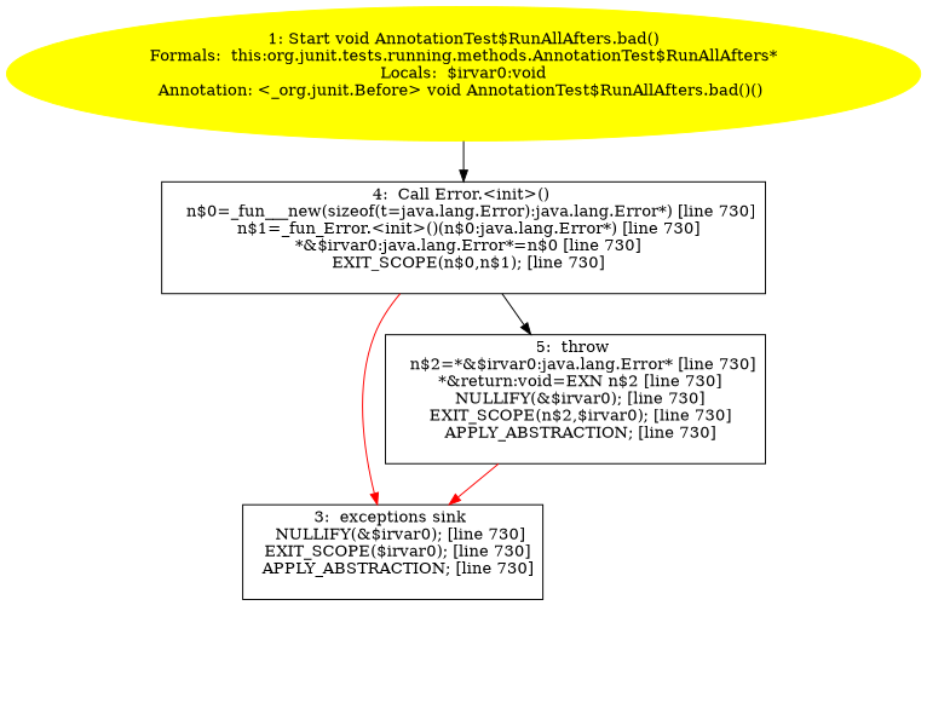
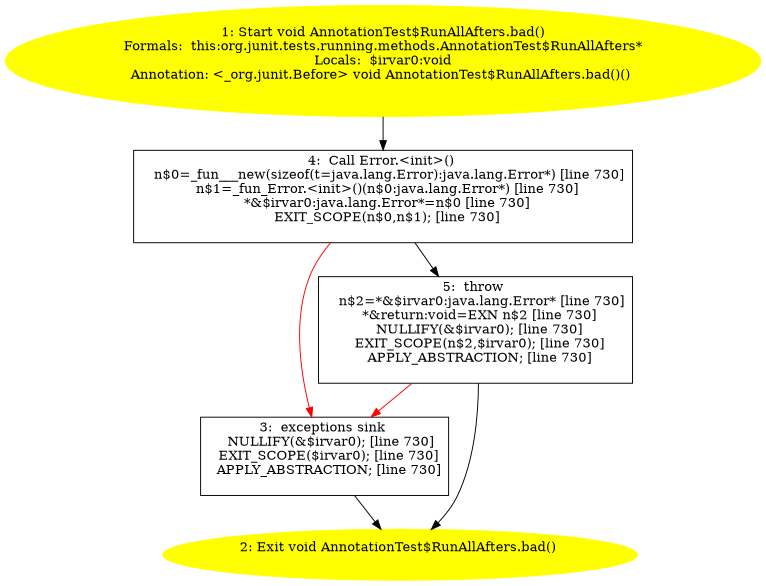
  digraph {
    node [shape=box]
    n1 [color=yellow label="1: Start void AnnotationTest$RunAllAfters.bad()\nFormals:  this:org.junit.tests.running.methods.AnnotationTest$RunAllAfters*\nLocals:  $irvar0:void\nAnnotation: <_org.junit.Before> void AnnotationTest$RunAllAfters.bad()() \n  " style=filled shape=""]
    n2 [label="4:  Call Error.<init>() \n   n$0=_fun___new(sizeof(t=java.lang.Error):java.lang.Error*) [line 730]\n  n$1=_fun_Error.<init>()(n$0:java.lang.Error*) [line 730]\n  *&$irvar0:java.lang.Error*=n$0 [line 730]\n  EXIT_SCOPE(n$0,n$1); [line 730]\n "]
    n3 [label="3:  exceptions sink \n   NULLIFY(&$irvar0); [line 730]\n  EXIT_SCOPE($irvar0); [line 730]\n  APPLY_ABSTRACTION; [line 730]\n "]
    n4 [label="5:  throw \n   n$2=*&$irvar0:java.lang.Error* [line 730]\n  *&return:void=EXN n$2 [line 730]\n  NULLIFY(&$irvar0); [line 730]\n  EXIT_SCOPE(n$2,$irvar0); [line 730]\n  APPLY_ABSTRACTION; [line 730]\n "]
+   n5 [color=yellow label="2: Exit void AnnotationTest$RunAllAfters.bad() \n  " style=filled shape=""]
    n1 -> n2
    n2 -> n3 [color=red]
    n2 -> n4
+   n3 -> n5
    n4 -> n3 [color=red]
+   n4 -> n5
  }
